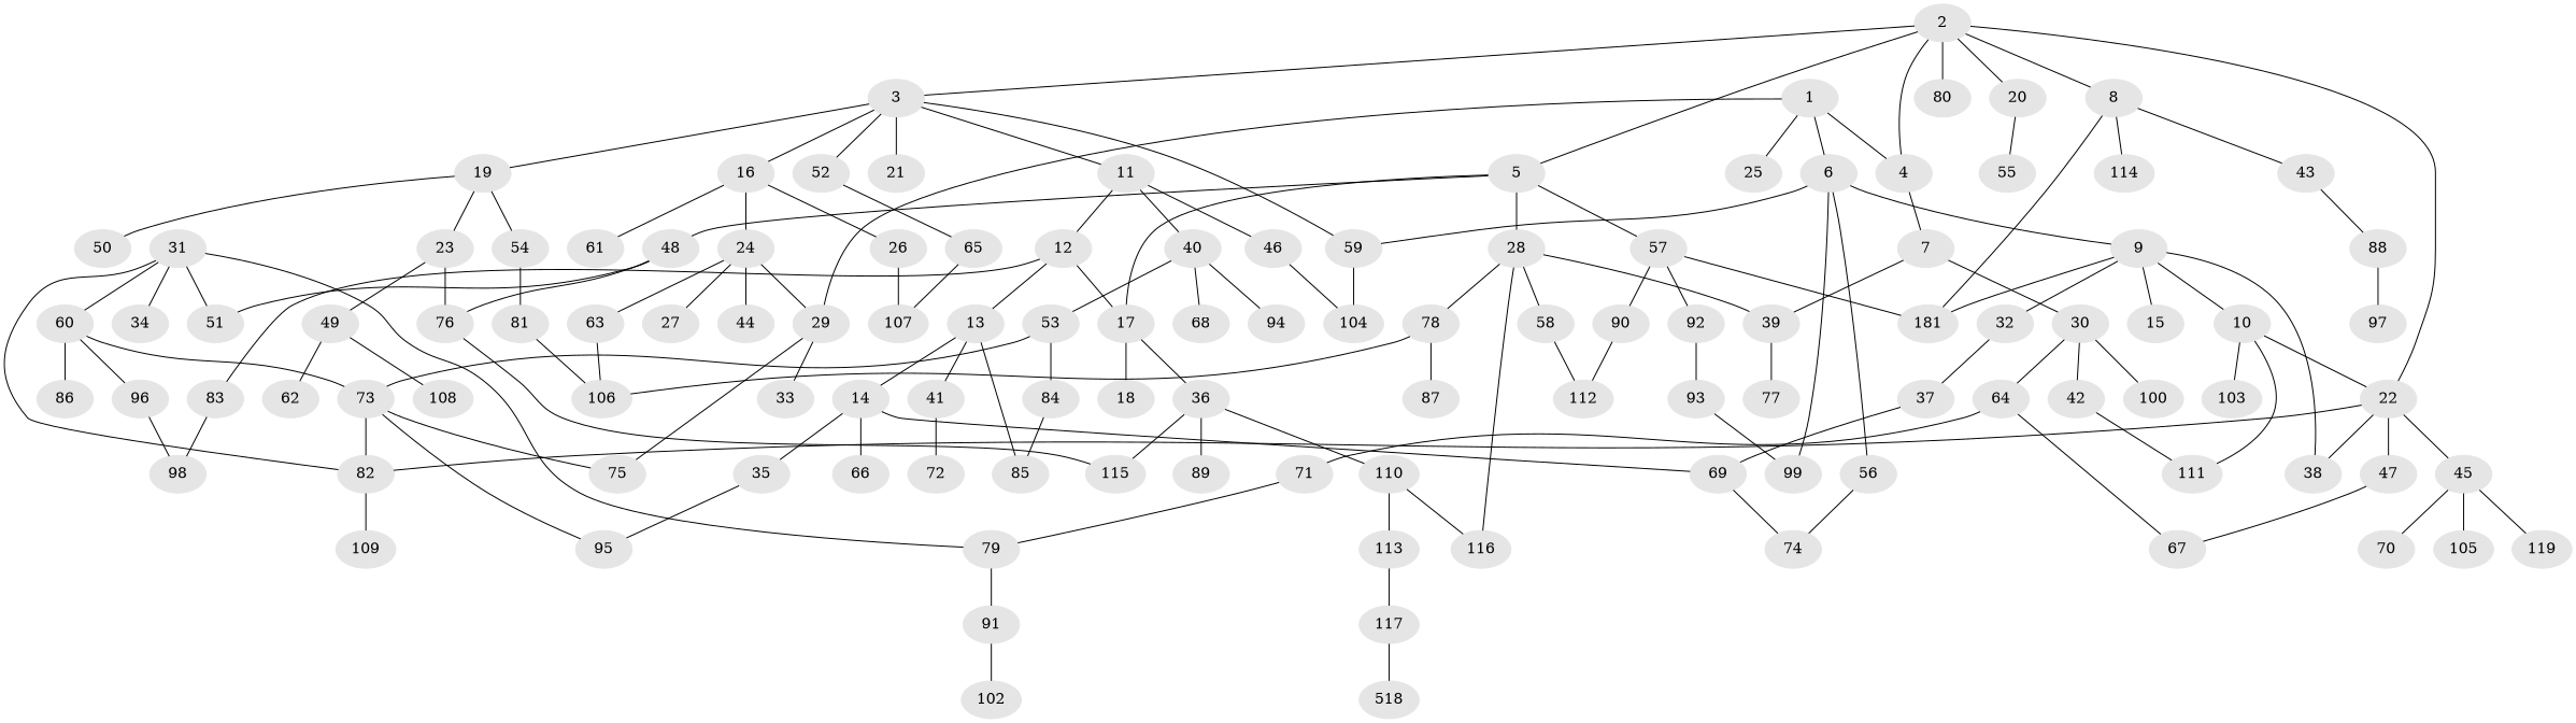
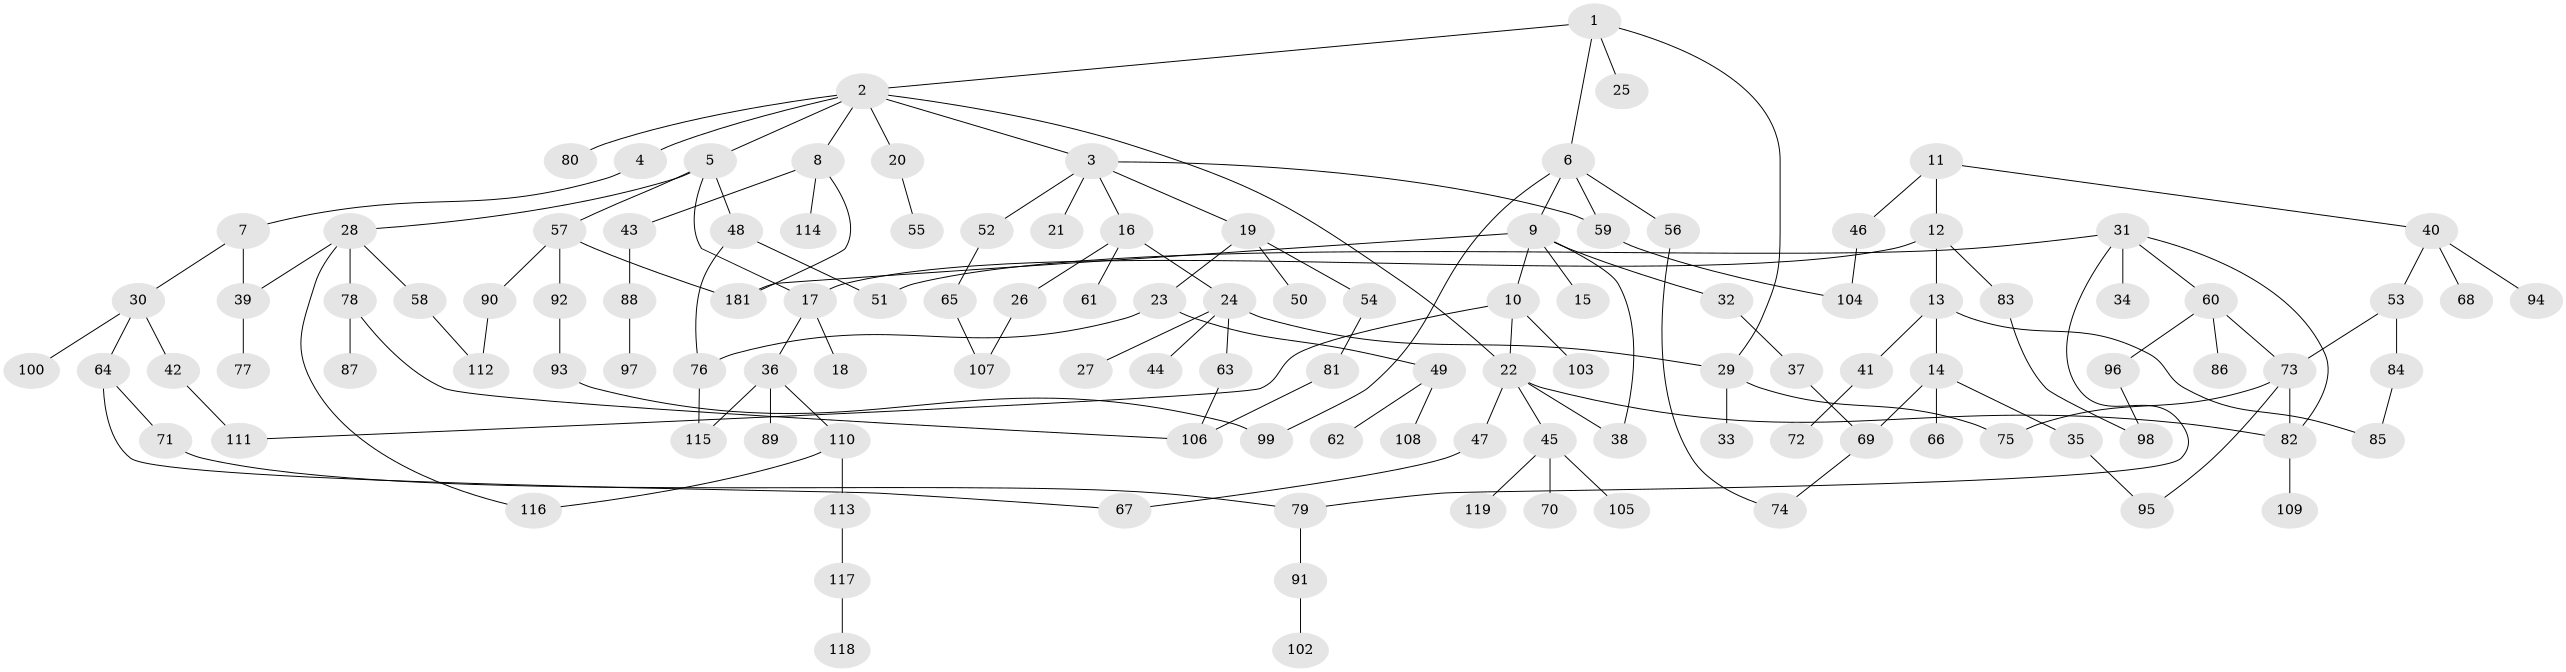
  graph {
    node [color=gray90 style=filled]
    1
    2
    6
    25
    29
    3
    4
    5
    8
    20
    22
    80
    59
    9
    56
    99
    33
    75
    11
    16
    19
    21
    52
    7
    17
    28
    48
    57
    43
    n30 [label=181]
    114
    55
    38
    45
    47
    82
    12
    40
    46
    24
    26
    61
    23
    50
    54
    65
    104
    30
    39
    18
    36
    58
    78
    116
    76
    51
    90
    92
    10
    15
    32
    74
    42
    64
    100
    77
    88
    103
    111
    37
    13
    83
    53
    68
    94
    14
    41
    85
    98
    35
    66
    69
    72
    95
    27
    44
    63
    107
    89
    110
    115
    49
    81
    31
    34
    60
    79
    70
    105
    119
    67
    109
    62
    108
    106
    112
    87
    71
    73
    86
    96
    91
    113
    84
    97
    93
    102
    117
-   118 [label=518]
-   1 -- 4
+   118
+   1 -- 2
    1 -- 6
    1 -- 25
    1 -- 29
    2 -- 3
    2 -- 4
    2 -- 5
    2 -- 8
    2 -- 20
    2 -- 22
    2 -- 80
    6 -- 59
    6 -- 9
    6 -- 56
    6 -- 99
    29 -- 33
    29 -- 75
    3 -- 59
-   3 -- 11
    3 -- 16
    3 -- 19
    3 -- 21
    3 -- 52
    4 -- 7
    5 -- 17
    5 -- 28
    5 -- 48
    5 -- 57
    8 -- 43
    8 -- n30
    8 -- 114
    20 -- 55
    22 -- 38
    22 -- 45
    22 -- 47
    22 -- 82
    59 -- 104
    9 -- n30
    9 -- 38
    9 -- 10
    9 -- 15
    9 -- 32
    56 -- 74
    11 -- 12
    11 -- 40
    11 -- 46
    16 -- 24
    16 -- 26
    16 -- 61
    19 -- 23
    19 -- 50
    19 -- 54
    52 -- 65
    7 -- 30
    7 -- 39
    17 -- 18
    17 -- 36
    28 -- 39
    28 -- 58
    28 -- 78
    28 -- 116
    48 -- 76
    48 -- 51
    57 -- n30
    57 -- 90
    57 -- 92
    43 -- 88
    45 -- 70
    45 -- 105
    45 -- 119
    47 -- 67
    82 -- 109
    12 -- 17
    12 -- 13
    12 -- 83
    40 -- 53
    40 -- 68
    40 -- 94
    46 -- 104
    24 -- 29
    24 -- 27
    24 -- 44
    24 -- 63
    26 -- 107
    23 -- 76
    23 -- 49
    54 -- 81
    65 -- 107
    30 -- 42
    30 -- 64
    30 -- 100
    39 -- 77
    36 -- 89
    36 -- 110
    36 -- 115
    58 -- 112
    78 -- 106
    78 -- 87
    76 -- 115
    90 -- 112
    92 -- 93
    10 -- 22
    10 -- 103
    10 -- 111
    32 -- 37
    42 -- 111
    64 -- 67
    64 -- 71
    88 -- 97
    37 -- 69
    13 -- 14
    13 -- 41
    13 -- 85
    83 -- 98
    53 -- 73
    53 -- 84
    14 -- 35
    14 -- 66
    14 -- 69
    41 -- 72
    35 -- 95
    69 -- 74
    63 -- 106
    110 -- 116
    110 -- 113
    49 -- 62
    49 -- 108
    81 -- 106
    31 -- 82
    31 -- 51
    31 -- 34
    31 -- 60
    31 -- 79
    60 -- 73
    60 -- 86
    60 -- 96
    79 -- 91
    71 -- 79
    73 -- 75
    73 -- 82
    73 -- 95
    96 -- 98
    91 -- 102
    113 -- 117
    84 -- 85
    93 -- 99
    117 -- 118
  }
